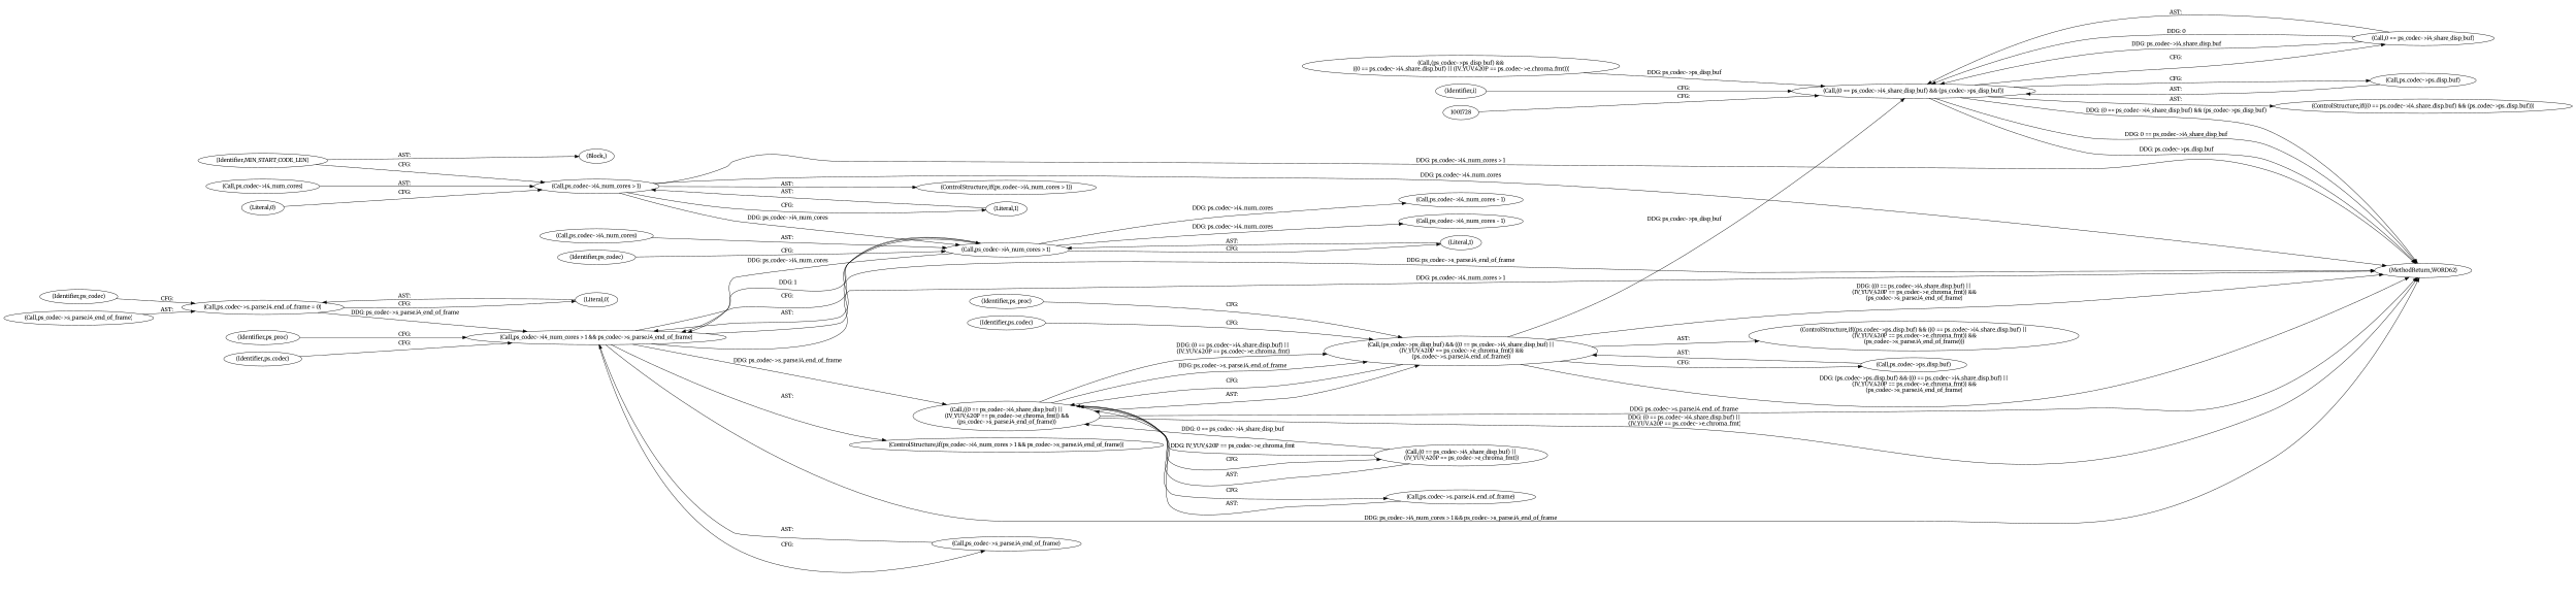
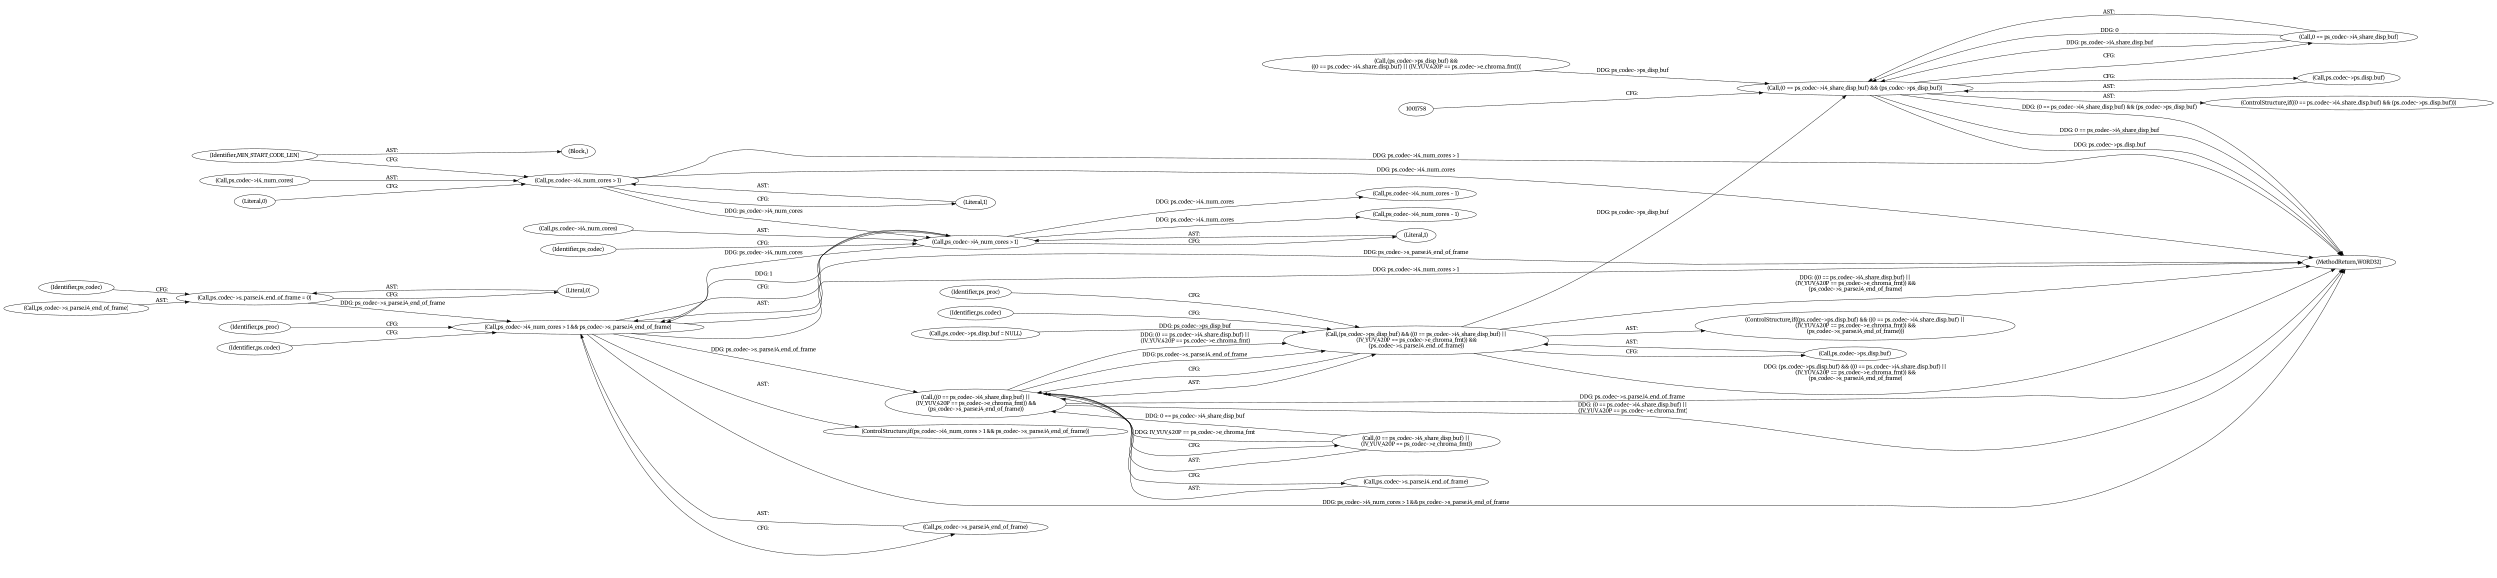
  digraph {
    fontname=Merriweather
    rankdir=LR
    node [fontname=Merriweather]
    edge [fontname=Merriweather]
    n1 [label="(Call,ps_codec->i4_num_cores > 1 && ps_codec->s_parse.i4_end_of_frame)"]
    n2 [label="(Call,ps_codec->i4_num_cores > 1)"]
    n3 [label="(Call,((0 == ps_codec->i4_share_disp_buf) ||\n (IV_YUV_420P == ps_codec->e_chroma_fmt)) &&\n (ps_codec->s_parse.i4_end_of_frame))"]
    n4 [label="(ControlStructure,if(ps_codec->i4_num_cores > 1 && ps_codec->s_parse.i4_end_of_frame))"]
-   n5 [label="(MethodReturn,WORD62)"]
+   n5 [label="(MethodReturn,WORD32)"]
    n6 [label="(Call,ps_codec->s_parse.i4_end_of_frame)"]
    n7 [label="(Literal,1)"]
    n8 [label="(Call,ps_codec->i4_num_cores - 1)"]
    n9 [label="(Call,ps_codec->i4_num_cores - 1)"]
    n10 [label="(Call,(ps_codec->ps_disp_buf) && ((0 == ps_codec->i4_share_disp_buf) ||\n (IV_YUV_420P == ps_codec->e_chroma_fmt)) &&\n (ps_codec->s_parse.i4_end_of_frame))"]
    n11 [label="(Call,(0 == ps_codec->i4_share_disp_buf) ||\n (IV_YUV_420P == ps_codec->e_chroma_fmt))"]
    n12 [label="(Call,ps_codec->s_parse.i4_end_of_frame)"]
    n13 [label="(Call,ps_codec->i4_num_cores > 1)"]
-   n14 [label="(ControlStructure,if(ps_codec->i4_num_cores > 1))"]
    n15 [label="(Literal,1)"]
    n16 [label="(Call,ps_codec->s_parse.i4_end_of_frame = 0)"]
    n17 [label="(Literal,0)"]
    n18 [label="(Block,)"]
    n19 [label="(Call,(0 == ps_codec->i4_share_disp_buf) && (ps_codec->ps_disp_buf))"]
    n20 [label="(Call,ps_codec->ps_disp_buf)"]
    n21 [label="(ControlStructure,if((ps_codec->ps_disp_buf) && ((0 == ps_codec->i4_share_disp_buf) ||\n (IV_YUV_420P == ps_codec->e_chroma_fmt)) &&\n (ps_codec->s_parse.i4_end_of_frame)))"]
    n22 [label="(Call,ps_codec->ps_disp_buf)"]
    n23 [label="(ControlStructure,if((0 == ps_codec->i4_share_disp_buf) && (ps_codec->ps_disp_buf)))"]
    n24 [label="(Call,0 == ps_codec->i4_share_disp_buf)"]
    n25 [label="(Identifier,ps_proc)"]
    n26 [label="(Identifier,ps_codec)"]
    n27 [label="(Identifier,ps_codec)"]
    n28 [label="(Call,ps_codec->s_parse.i4_end_of_frame)"]
    n29 [label="(Call,(ps_codec->ps_disp_buf) &&\n ((0 == ps_codec->i4_share_disp_buf) || (IV_YUV_420P == ps_codec->e_chroma_fmt)))"]
    n30 [label="(Call,ps_codec->i4_num_cores)"]
    n31 [label="(Identifier,ps_proc)"]
    n32 [label="(Literal,0)"]
    n33 [label="(Identifier,ps_codec)"]
    n34 [label="(Identifier,ps_codec)"]
    n35 [label="(Identifier,MIN_START_CODE_LEN)"]
-   n36 [label="(Identifier,i)"]
    n37 [label="(Call,ps_codec->i4_num_cores)"]
-   1001758 [label=1001728]
+   n38 [label="(Call,ps_codec->ps_disp_buf = NULL)"]
+   1001758
    n1 -> n2 [label="CFG: "]
    n1 -> n3 [label="DDG: ps_codec->s_parse.i4_end_of_frame"]
    n1 -> n4 [label="AST: "]
    n1 -> n5 [label="DDG: ps_codec->s_parse.i4_end_of_frame"]
    n1 -> n5 [label="DDG: ps_codec->i4_num_cores > 1"]
    n1 -> n5 [label="DDG: ps_codec->i4_num_cores > 1 && ps_codec->s_parse.i4_end_of_frame"]
    n1 -> n6 [label="CFG: "]
    n2 -> n1 [label="AST: "]
    n2 -> n1 [label="DDG: ps_codec->i4_num_cores"]
    n2 -> n1 [label="DDG: 1"]
    n2 -> n7 [label="CFG: "]
    n2 -> n8 [label="DDG: ps_codec->i4_num_cores"]
    n2 -> n9 [label="DDG: ps_codec->i4_num_cores"]
    n3 -> n5 [label="DDG: ps_codec->s_parse.i4_end_of_frame"]
    n3 -> n5 [label="DDG: (0 == ps_codec->i4_share_disp_buf) ||\n (IV_YUV_420P == ps_codec->e_chroma_fmt)"]
    n3 -> n10 [label="AST: "]
    n3 -> n10 [label="DDG: (0 == ps_codec->i4_share_disp_buf) ||\n (IV_YUV_420P == ps_codec->e_chroma_fmt)"]
    n3 -> n10 [label="DDG: ps_codec->s_parse.i4_end_of_frame"]
    n3 -> n11 [label="CFG: "]
    n3 -> n12 [label="CFG: "]
    n6 -> n1 [label="AST: "]
    n7 -> n2 [label="AST: "]
    n10 -> n3 [label="CFG: "]
    n10 -> n5 [label="DDG: (ps_codec->ps_disp_buf) && ((0 == ps_codec->i4_share_disp_buf) ||\n (IV_YUV_420P == ps_codec->e_chroma_fmt)) &&\n (ps_codec->s_parse.i4_end_of_frame)"]
    n10 -> n5 [label="DDG: ((0 == ps_codec->i4_share_disp_buf) ||\n (IV_YUV_420P == ps_codec->e_chroma_fmt)) &&\n (ps_codec->s_parse.i4_end_of_frame)"]
    n10 -> n19 [label="DDG: ps_codec->ps_disp_buf"]
    n10 -> n20 [label="CFG: "]
    n10 -> n21 [label="AST: "]
    n11 -> n3 [label="AST: "]
    n11 -> n3 [label="DDG: 0 == ps_codec->i4_share_disp_buf"]
    n11 -> n3 [label="DDG: IV_YUV_420P == ps_codec->e_chroma_fmt"]
    n12 -> n3 [label="AST: "]
    n13 -> n2 [label="DDG: ps_codec->i4_num_cores"]
    n13 -> n5 [label="DDG: ps_codec->i4_num_cores > 1"]
    n13 -> n5 [label="DDG: ps_codec->i4_num_cores"]
-   n13 -> n14 [label="AST: "]
    n13 -> n15 [label="CFG: "]
    n15 -> n13 [label="AST: "]
    n16 -> n1 [label="DDG: ps_codec->s_parse.i4_end_of_frame"]
    n16 -> n17 [label="CFG: "]
    n17 -> n16 [label="AST: "]
    n19 -> n5 [label="DDG: (0 == ps_codec->i4_share_disp_buf) && (ps_codec->ps_disp_buf)"]
    n19 -> n5 [label="DDG: 0 == ps_codec->i4_share_disp_buf"]
    n19 -> n5 [label="DDG: ps_codec->ps_disp_buf"]
    n19 -> n22 [label="CFG: "]
    n19 -> n23 [label="AST: "]
    n19 -> n24 [label="CFG: "]
    n20 -> n10 [label="AST: "]
    n22 -> n19 [label="AST: "]
    n24 -> n19 [label="AST: "]
    n24 -> n19 [label="DDG: 0"]
    n24 -> n19 [label="DDG: ps_codec->i4_share_disp_buf"]
    n25 -> n10 [label="CFG: "]
    n26 -> n16 [label="CFG: "]
    n27 -> n2 [label="CFG: "]
    n28 -> n16 [label="AST: "]
    n29 -> n19 [label="DDG: ps_codec->ps_disp_buf"]
    n30 -> n2 [label="AST: "]
    n31 -> n1 [label="CFG: "]
    n32 -> n13 [label="CFG: "]
    n33 -> n10 [label="CFG: "]
    n34 -> n1 [label="CFG: "]
    n35 -> n13 [label="CFG: "]
    n35 -> n18 [label="AST: "]
-   n36 -> n19 [label="CFG: "]
    n37 -> n13 [label="AST: "]
+   n38 -> n10 [label="DDG: ps_codec->ps_disp_buf"]
    1001758 -> n19 [label="CFG: "]
  }
